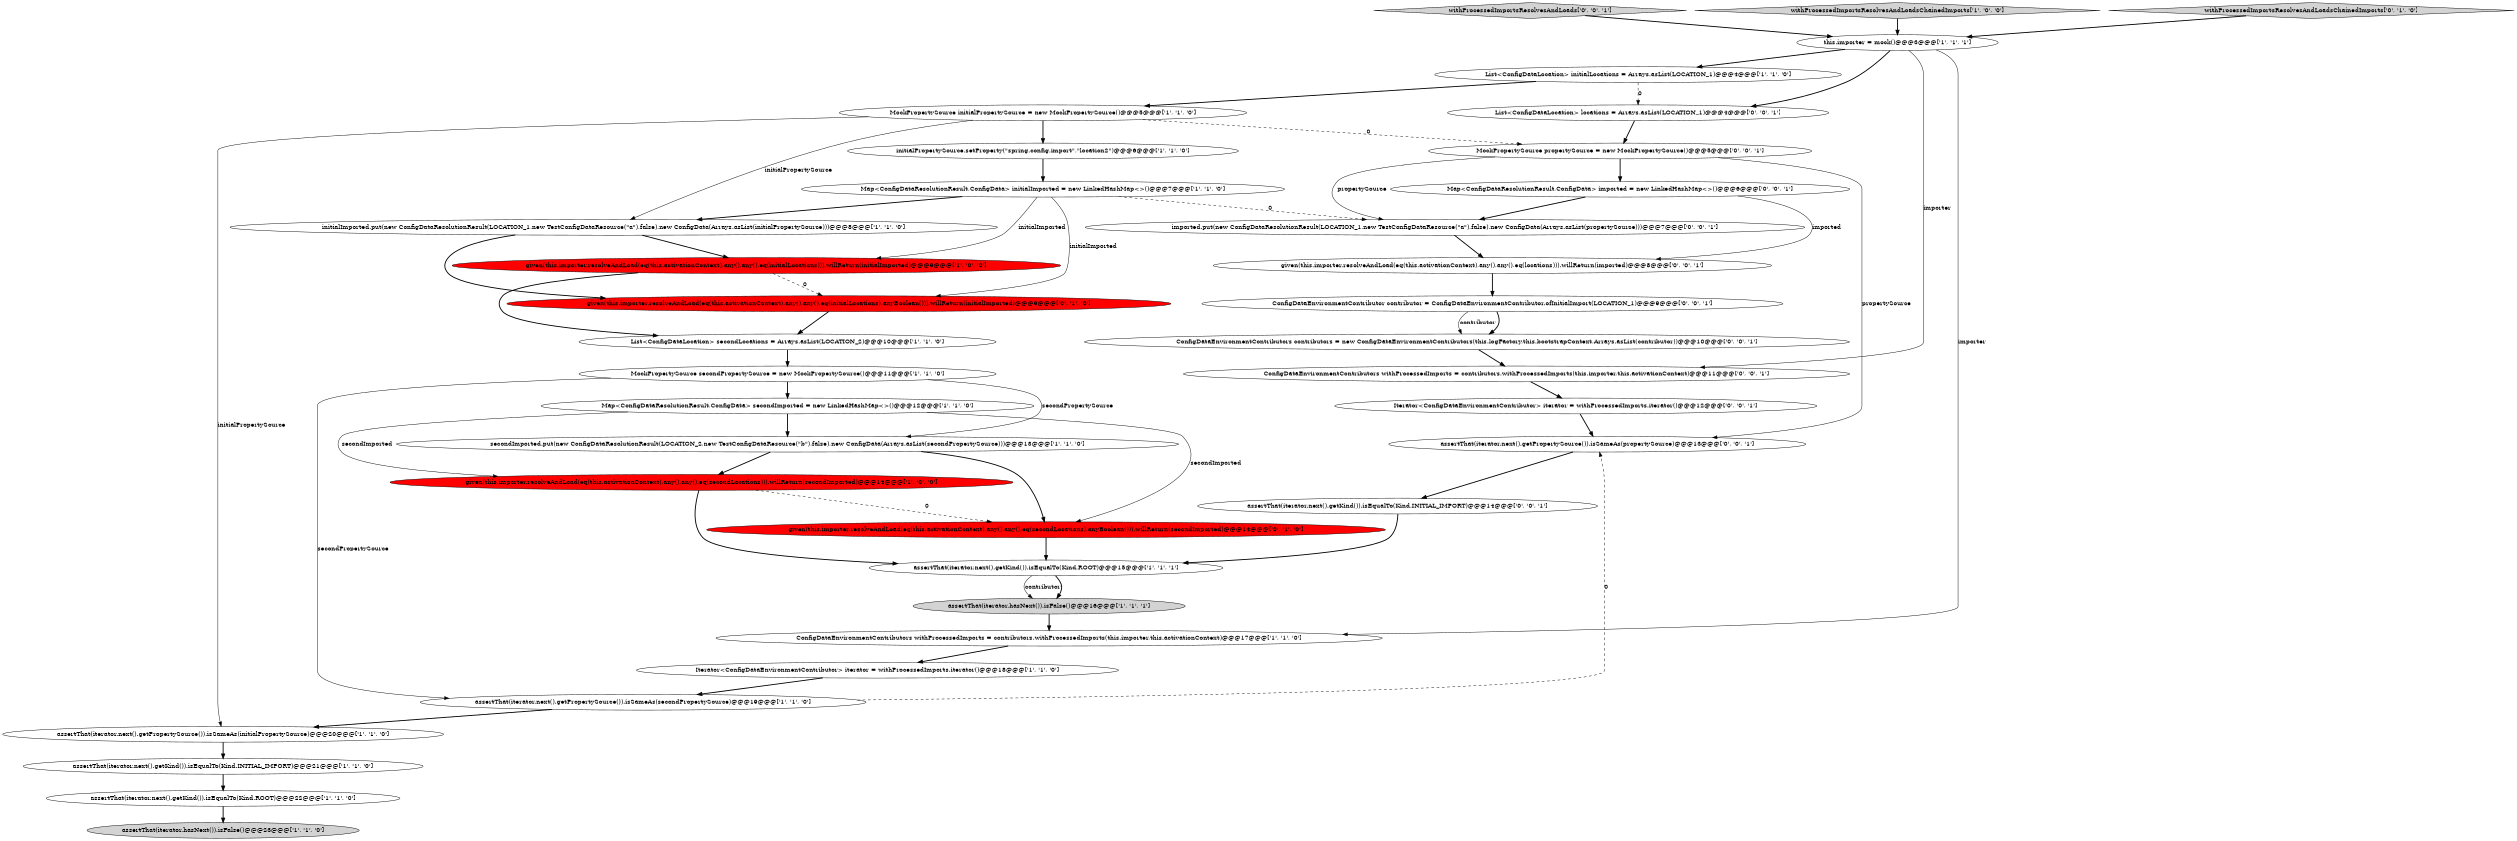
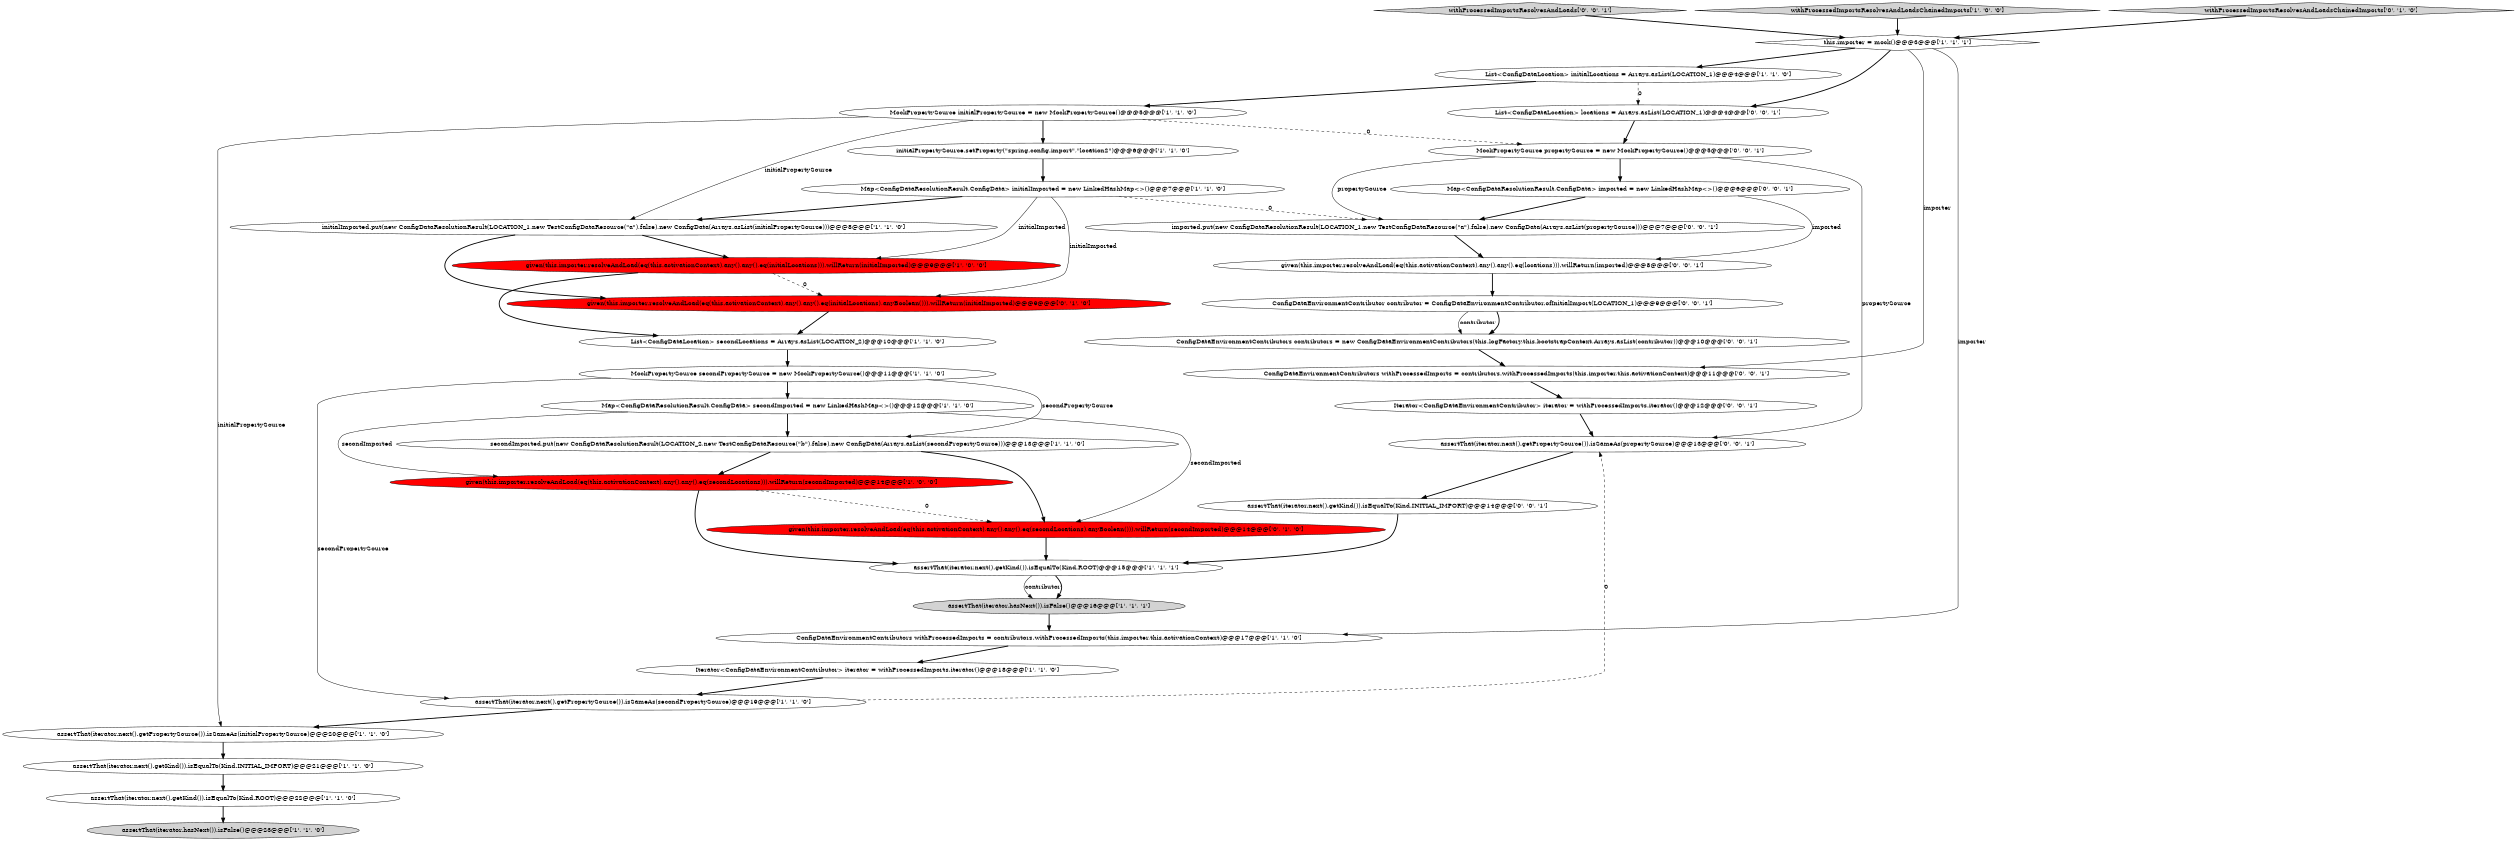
  digraph {
    node [fillcolor=white shape=ellipse style=filled]
    edge [style=bold]
    n1 [fillcolor=lightgray label="withProcessedImportsResolvesAndLoads['0', '0', '1']" shape=diamond]
-   n2 [label="this.importer = mock()@@@3@@@['1', '1', '1']"]
+   n2 [label="this.importer = mock()@@@3@@@['1', '1', '1']" shape=diamond]
    n3 [label="assertThat(iterator.next().getKind()).isEqualTo(Kind.ROOT)@@@15@@@['1', '1', '1']"]
    n4 [fillcolor=lightgray label="assertThat(iterator.hasNext()).isFalse()@@@16@@@['1', '1', '1']"]
    n5 [fillcolor=red label="given(this.importer.resolveAndLoad(eq(this.activationContext),any(),any(),eq(initialLocations))).willReturn(initialImported)@@@9@@@['1', '0', '0']"]
    n6 [fillcolor=red label="given(this.importer.resolveAndLoad(eq(this.activationContext),any(),any(),eq(initialLocations),anyBoolean())).willReturn(initialImported)@@@9@@@['0', '1', '0']"]
    n7 [label="List<ConfigDataLocation> secondLocations = Arrays.asList(LOCATION_2)@@@10@@@['1', '1', '0']"]
    n8 [label="MockPropertySource propertySource = new MockPropertySource()@@@5@@@['0', '0', '1']"]
    n9 [label="Map<ConfigDataResolutionResult,ConfigData> imported = new LinkedHashMap<>()@@@6@@@['0', '0', '1']"]
    n10 [label="assertThat(iterator.next().getPropertySource()).isSameAs(propertySource)@@@13@@@['0', '0', '1']"]
    n11 [label="imported.put(new ConfigDataResolutionResult(LOCATION_1,new TestConfigDataResource(\"a\"),false),new ConfigData(Arrays.asList(propertySource)))@@@7@@@['0', '0', '1']"]
    n12 [label="List<ConfigDataLocation> locations = Arrays.asList(LOCATION_1)@@@4@@@['0', '0', '1']"]
    n13 [label="Map<ConfigDataResolutionResult,ConfigData> secondImported = new LinkedHashMap<>()@@@12@@@['1', '1', '0']"]
    n14 [label="secondImported.put(new ConfigDataResolutionResult(LOCATION_2,new TestConfigDataResource(\"b\"),false),new ConfigData(Arrays.asList(secondPropertySource)))@@@13@@@['1', '1', '0']"]
    n15 [fillcolor=red label="given(this.importer.resolveAndLoad(eq(this.activationContext),any(),any(),eq(secondLocations),anyBoolean())).willReturn(secondImported)@@@14@@@['0', '1', '0']"]
    n16 [fillcolor=red label="given(this.importer.resolveAndLoad(eq(this.activationContext),any(),any(),eq(secondLocations))).willReturn(secondImported)@@@14@@@['1', '0', '0']"]
    n17 [label="ConfigDataEnvironmentContributors withProcessedImports = contributors.withProcessedImports(this.importer,this.activationContext)@@@17@@@['1', '1', '0']"]
    n18 [label="Iterator<ConfigDataEnvironmentContributor> iterator = withProcessedImports.iterator()@@@18@@@['1', '1', '0']"]
    n19 [label="assertThat(iterator.next().getPropertySource()).isSameAs(secondPropertySource)@@@19@@@['1', '1', '0']"]
    n20 [label="given(this.importer.resolveAndLoad(eq(this.activationContext),any(),any(),eq(locations))).willReturn(imported)@@@8@@@['0', '0', '1']"]
    n21 [label="assertThat(iterator.next().getKind()).isEqualTo(Kind.INITIAL_IMPORT)@@@14@@@['0', '0', '1']"]
    n22 [label="initialImported.put(new ConfigDataResolutionResult(LOCATION_1,new TestConfigDataResource(\"a\"),false),new ConfigData(Arrays.asList(initialPropertySource)))@@@8@@@['1', '1', '0']"]
    n23 [label="assertThat(iterator.next().getPropertySource()).isSameAs(initialPropertySource)@@@20@@@['1', '1', '0']"]
    n24 [label="ConfigDataEnvironmentContributor contributor = ConfigDataEnvironmentContributor.ofInitialImport(LOCATION_1)@@@9@@@['0', '0', '1']"]
    n25 [label="Iterator<ConfigDataEnvironmentContributor> iterator = withProcessedImports.iterator()@@@12@@@['0', '0', '1']"]
    n26 [label="ConfigDataEnvironmentContributors withProcessedImports = contributors.withProcessedImports(this.importer,this.activationContext)@@@11@@@['0', '0', '1']"]
    n27 [label="List<ConfigDataLocation> initialLocations = Arrays.asList(LOCATION_1)@@@4@@@['1', '1', '0']"]
    n28 [label="MockPropertySource initialPropertySource = new MockPropertySource()@@@5@@@['1', '1', '0']"]
    n29 [label="initialPropertySource.setProperty(\"spring.config.import\",\"location2\")@@@6@@@['1', '1', '0']"]
    n30 [label="ConfigDataEnvironmentContributors contributors = new ConfigDataEnvironmentContributors(this.logFactory,this.bootstrapContext,Arrays.asList(contributor))@@@10@@@['0', '0', '1']"]
    n31 [label="assertThat(iterator.next().getKind()).isEqualTo(Kind.INITIAL_IMPORT)@@@21@@@['1', '1', '0']"]
    n32 [label="assertThat(iterator.next().getKind()).isEqualTo(Kind.ROOT)@@@22@@@['1', '1', '0']"]
    n33 [fillcolor=lightgray label="assertThat(iterator.hasNext()).isFalse()@@@23@@@['1', '1', '0']"]
    n34 [fillcolor=lightgray label="withProcessedImportsResolvesAndLoadsChainedImports['1', '0', '0']" shape=diamond]
    n35 [fillcolor=lightgray label="withProcessedImportsResolvesAndLoadsChainedImports['0', '1', '0']" shape=diamond]
    n36 [label="Map<ConfigDataResolutionResult,ConfigData> initialImported = new LinkedHashMap<>()@@@7@@@['1', '1', '0']"]
    n37 [label="MockPropertySource secondPropertySource = new MockPropertySource()@@@11@@@['1', '1', '0']"]
    n1 -> n2
    n2 -> n12
    n2 -> n17 [label=importer style=solid]
    n2 -> n26 [label=importer style=solid]
    n2 -> n27
    n3 -> n4 [label=contributor style=solid]
    n3 -> n4
    n4 -> n17
    n5 -> n6 [label=0 style=dashed]
    n5 -> n7
    n6 -> n7
    n7 -> n37
    n8 -> n9
    n8 -> n10 [label=propertySource style=solid]
    n8 -> n11 [label=propertySource style=solid]
    n9 -> n11
    n9 -> n20 [label=imported style=solid]
    n10 -> n21
    n11 -> n20
    n12 -> n8
    n13 -> n14
    n13 -> n15 [label=secondImported style=solid]
    n13 -> n16 [label=secondImported style=solid]
    n14 -> n15
    n14 -> n16
    n15 -> n3
    n16 -> n3
    n16 -> n15 [label=0 style=dashed]
    n17 -> n18
    n18 -> n19
    n19 -> n10 [label=0 style=dashed]
    n19 -> n23
    n20 -> n24
    n21 -> n3
    n22 -> n5
    n22 -> n6
    n23 -> n31
    n24 -> n30
    n24 -> n30 [label=contributor style=solid]
    n25 -> n10
    n26 -> n25
    n27 -> n12 [label=0 style=dashed]
    n27 -> n28
    n28 -> n8 [label=0 style=dashed]
    n28 -> n22 [label=initialPropertySource style=solid]
    n28 -> n23 [label=initialPropertySource style=solid]
    n28 -> n29
    n29 -> n36
    n30 -> n26
    n31 -> n32
    n32 -> n33
    n34 -> n2
    n35 -> n2
    n36 -> n5 [label=initialImported style=solid]
    n36 -> n6 [label=initialImported style=solid]
    n36 -> n11 [label=0 style=dashed]
    n36 -> n22
    n37 -> n13
    n37 -> n14 [label=secondPropertySource style=solid]
    n37 -> n19 [label=secondPropertySource style=solid]
  }
